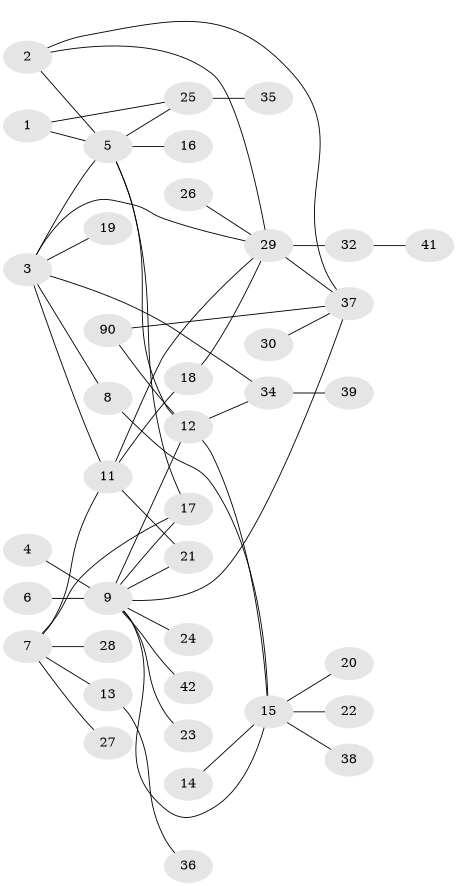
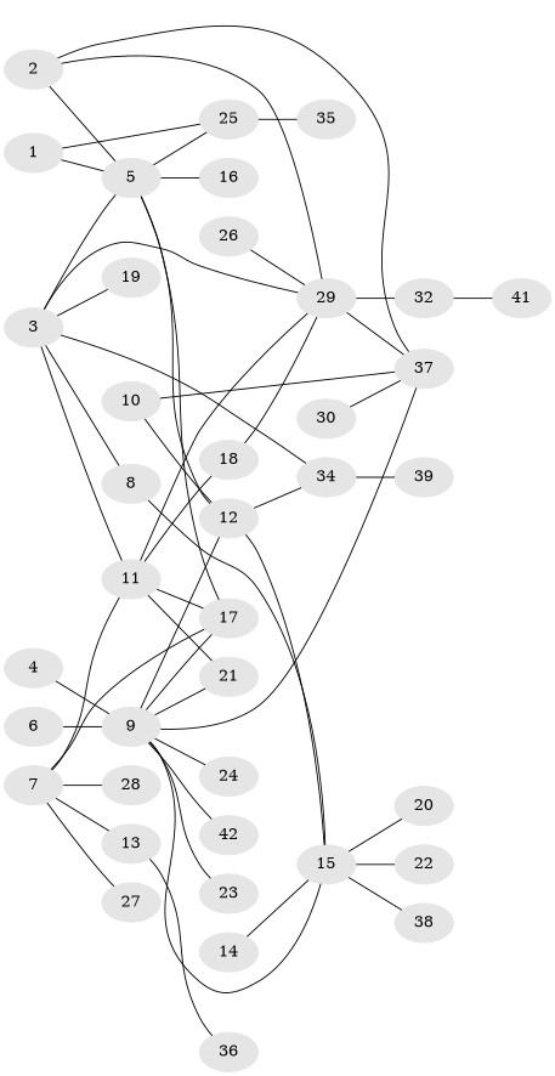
  graph {
    rankdir=LR
    node [color=gray90 style=filled]
    edge [weight=1.0]
    1
    5
    25
    12
    16
    17
    35
    2
    29
    37
    32
    3
    8
    11
    19
    34
    15
    21
    18
    39
    4
    9
    23
    24
    42
    6
    7
    13
    27
    28
    36
    20
    22
    38
-   10 [label=90]
+   10
    14
    26
    41
    30
    1 -- 5
    1 -- 25
    5 -- 25
    5 -- 12
    5 -- 16
    5 -- 17
    25 -- 35
    12 -- 34
    12 -- 15
    2 -- 5
    2 -- 29
    2 -- 37
    29 -- 37
    29 -- 32
    32 -- 41
    3 -- 5
    3 -- 29
    3 -- 8
    3 -- 11
    3 -- 19
    3 -- 34 [weight=2.0]
    8 -- 15
+   11 -- 17
    11 -- 29
    11 -- 21
    11 -- 18
    34 -- 39
    15 -- 20
    15 -- 22
    15 -- 38
    18 -- 29
    4 -- 9
    9 -- 12
    9 -- 17
    9 -- 37
    9 -- 15
    9 -- 21
    9 -- 23
    9 -- 24
    9 -- 42
    6 -- 9
    7 -- 17
    7 -- 11
    7 -- 13
    7 -- 27
    7 -- 28
    13 -- 36
    10 -- 12
    10 -- 37
    14 -- 15
    26 -- 29
    30 -- 37
  }
